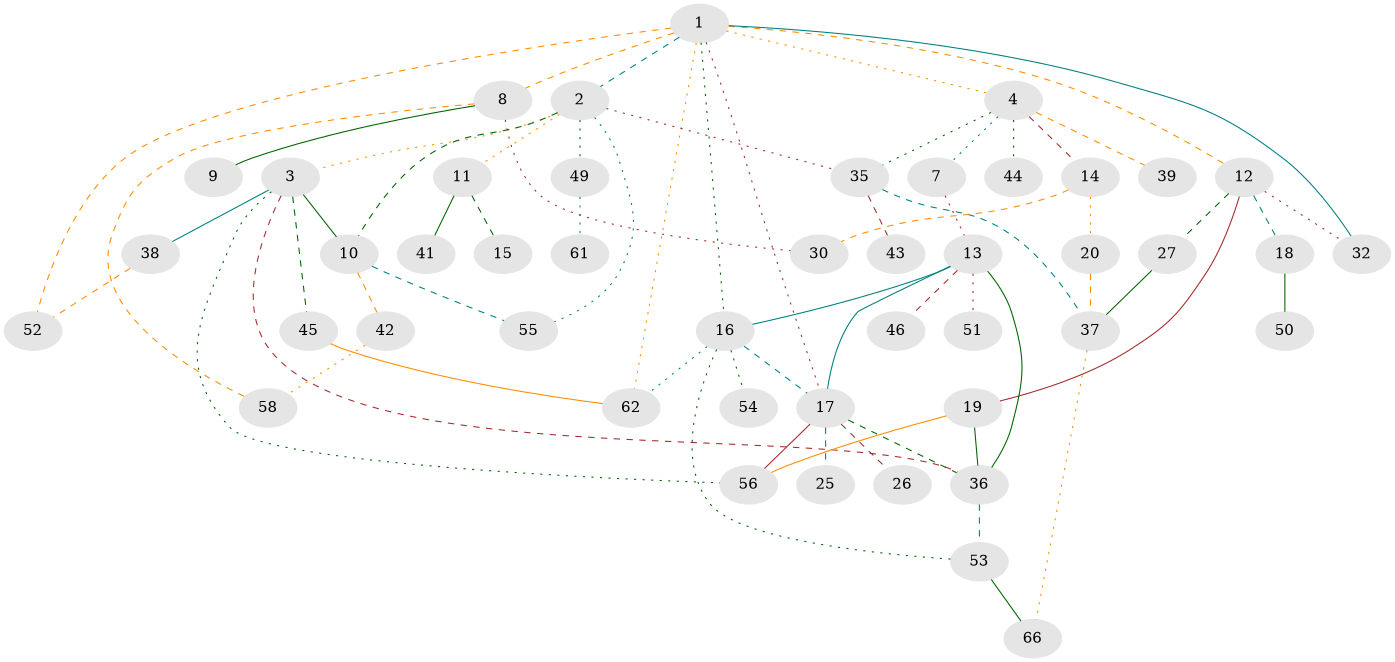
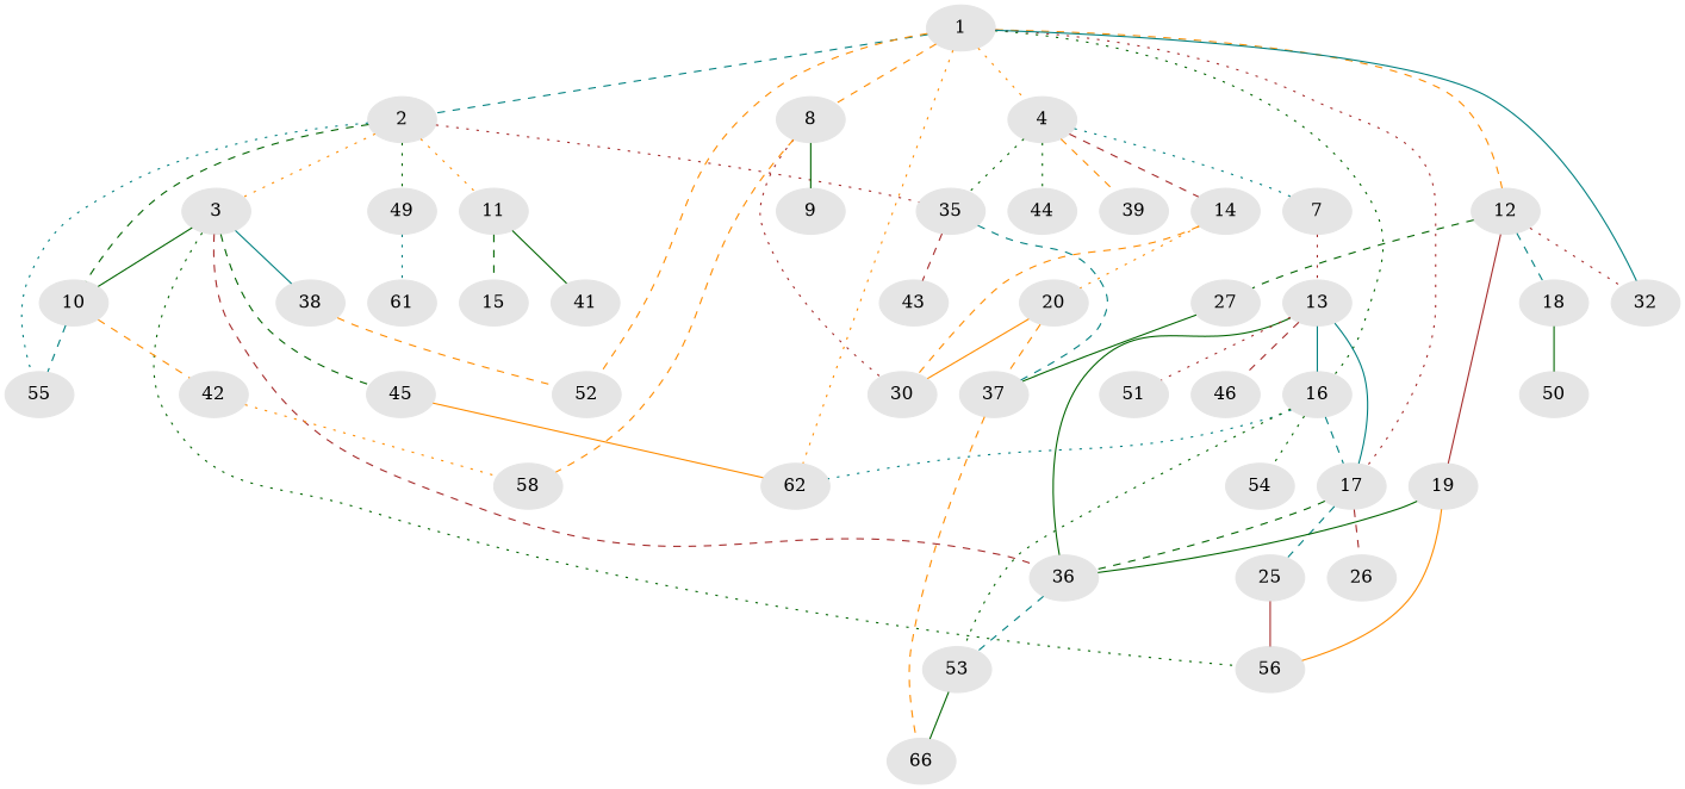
  graph {
    node [color=gray90 style=filled]
    edge [color=darkgreen style=dashed]
    1 [super="+64"]
    2 [super="+5"]
    4 [super="+6"]
    8 [super="+48"]
    12 [super="+22"]
    16 [super="+34"]
    17 [super="+68"]
    32 [super="+33"]
    52
    62 [super="+65"]
    3 [super="+29"]
    10 [super="+40"]
    11 [super="+28"]
    35
    55
    n16 [label=49 super="+60"]
    7
    14
    39
    44 [super="+57"]
    9
    30 [super="+63"]
    58
    18 [super="+23"]
    19 [super="+21"]
    27 [super="+70"]
    53 [super="+67"]
    54
    36 [super="+69"]
    56
    25
    26
    38
    45
    42
    15
    41
    43
    37 [super="+49"]
    61
    13 [super="+24"]
    20 [super="+47"]
    46
    51
    50
    66
    1 -- 2 [color=teal]
    1 -- 4 [color=darkorange style=dotted]
    1 -- 8 [color=darkorange weight=2]
    1 -- 12 [color=darkorange]
    1 -- 16 [style=dotted]
    1 -- 17 [color=brown style=dotted]
    1 -- 32 [color=teal style=solid]
    1 -- 52 [color=darkorange]
    1 -- 62 [color=darkorange style=dotted]
    2 -- 3 [color=darkorange style=dotted]
    2 -- 10
    2 -- 11 [color=darkorange style=dotted]
    2 -- 35 [color=brown style=dotted]
    2 -- 55 [color=teal style=dotted]
    2 -- n16 [style=dotted weight=2]
    4 -- 35 [style=dotted]
    4 -- 7 [color=teal style=dotted]
    4 -- 14 [color=brown]
    4 -- 39 [color=darkorange]
    4 -- 44 [style=dotted weight=2]
    8 -- 9 [style=solid]
    8 -- 30 [color=brown style=dotted]
    8 -- 58 [color=darkorange]
    12 -- 32 [color=brown style=dotted]
    12 -- 18 [color=teal]
    12 -- 19 [color=brown style=solid]
    12 -- 27
    16 -- 17 [color=teal]
    16 -- 62 [color=teal style=dotted]
    16 -- 53 [style=dotted]
    16 -- 54 [style=dotted]
    17 -- 36
-   17 -- 56 [color=brown style=solid]
+   25 -- 56 [color=brown style=solid]
    17 -- 25 [color=teal]
    17 -- 26 [color=brown]
    3 -- 10 [style=solid]
    3 -- 36 [color=brown]
    3 -- 56 [style=dotted]
    3 -- 38 [color=teal style=solid]
    3 -- 45
    10 -- 55 [color=teal]
    10 -- 42 [color=darkorange]
    11 -- 15
    11 -- 41 [style=solid]
    35 -- 43 [color=brown]
    35 -- 37 [color=teal]
    n16 -- 61 [color=teal style=dotted]
    7 -- 13 [color=brown style=dotted]
    14 -- 30 [color=darkorange]
    14 -- 20 [color=darkorange style=dotted weight=2]
    18 -- 50 [style=solid]
    19 -- 36 [style=solid]
    19 -- 56 [color=darkorange style=solid]
    27 -- 37 [style=solid]
    53 -- 66 [style=solid]
    36 -- 53 [color=teal]
    38 -- 52 [color=darkorange]
    45 -- 62 [color=darkorange style=solid]
    42 -- 58 [color=darkorange style=dotted]
-   37 -- 66 [color=darkorange style=dotted]
+   37 -- 66 [color=darkorange]
    13 -- 16 [color=teal style=solid]
    13 -- 17 [color=teal style=solid]
    13 -- 36 [style=solid]
    13 -- 46 [color=brown]
    13 -- 51 [color=brown style=dotted]
+   20 -- 30 [color=darkorange style=solid]
    20 -- 37 [color=darkorange]
  }
